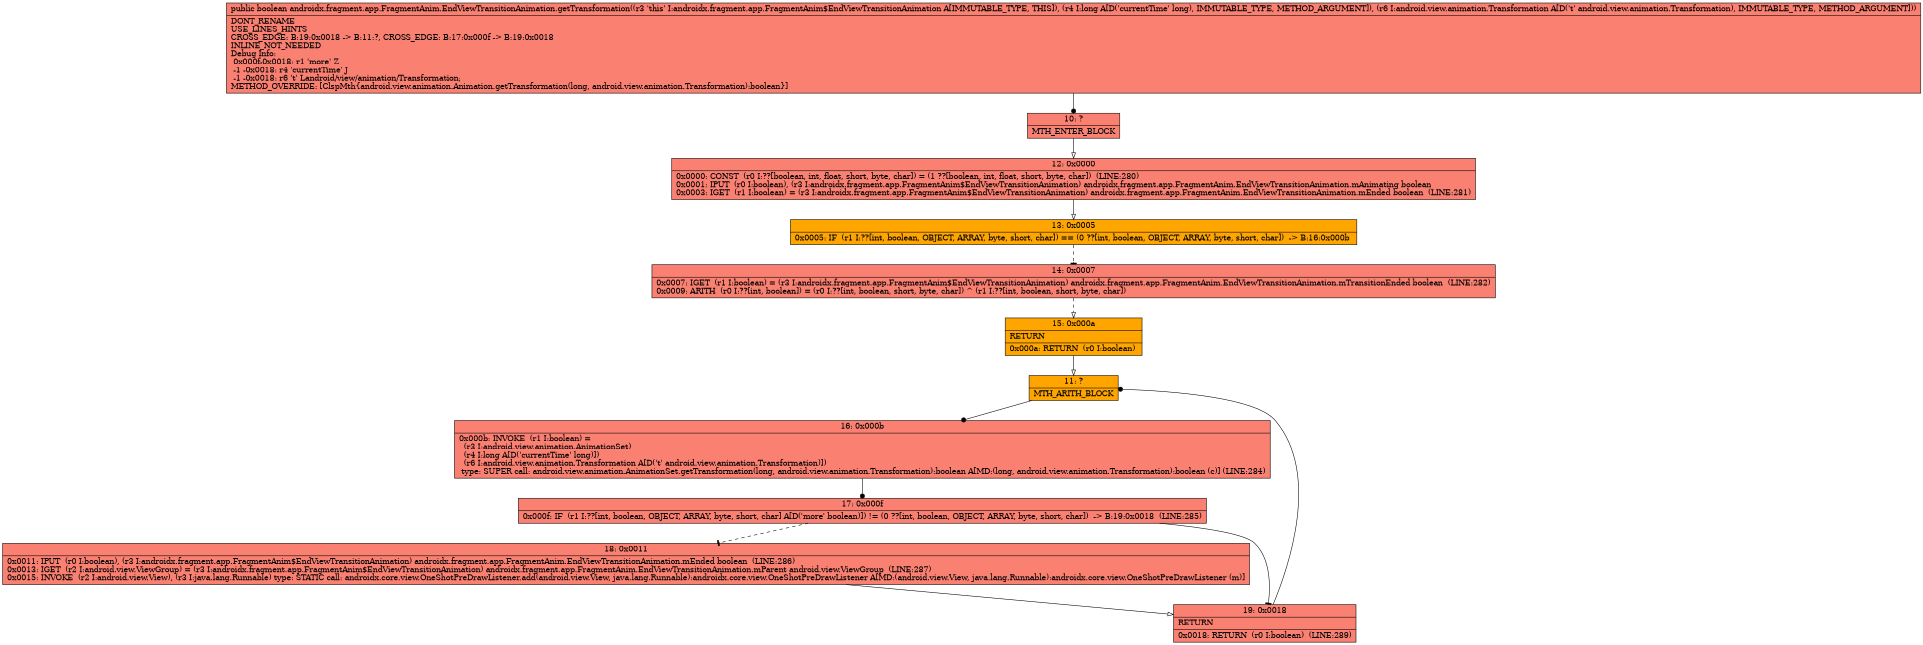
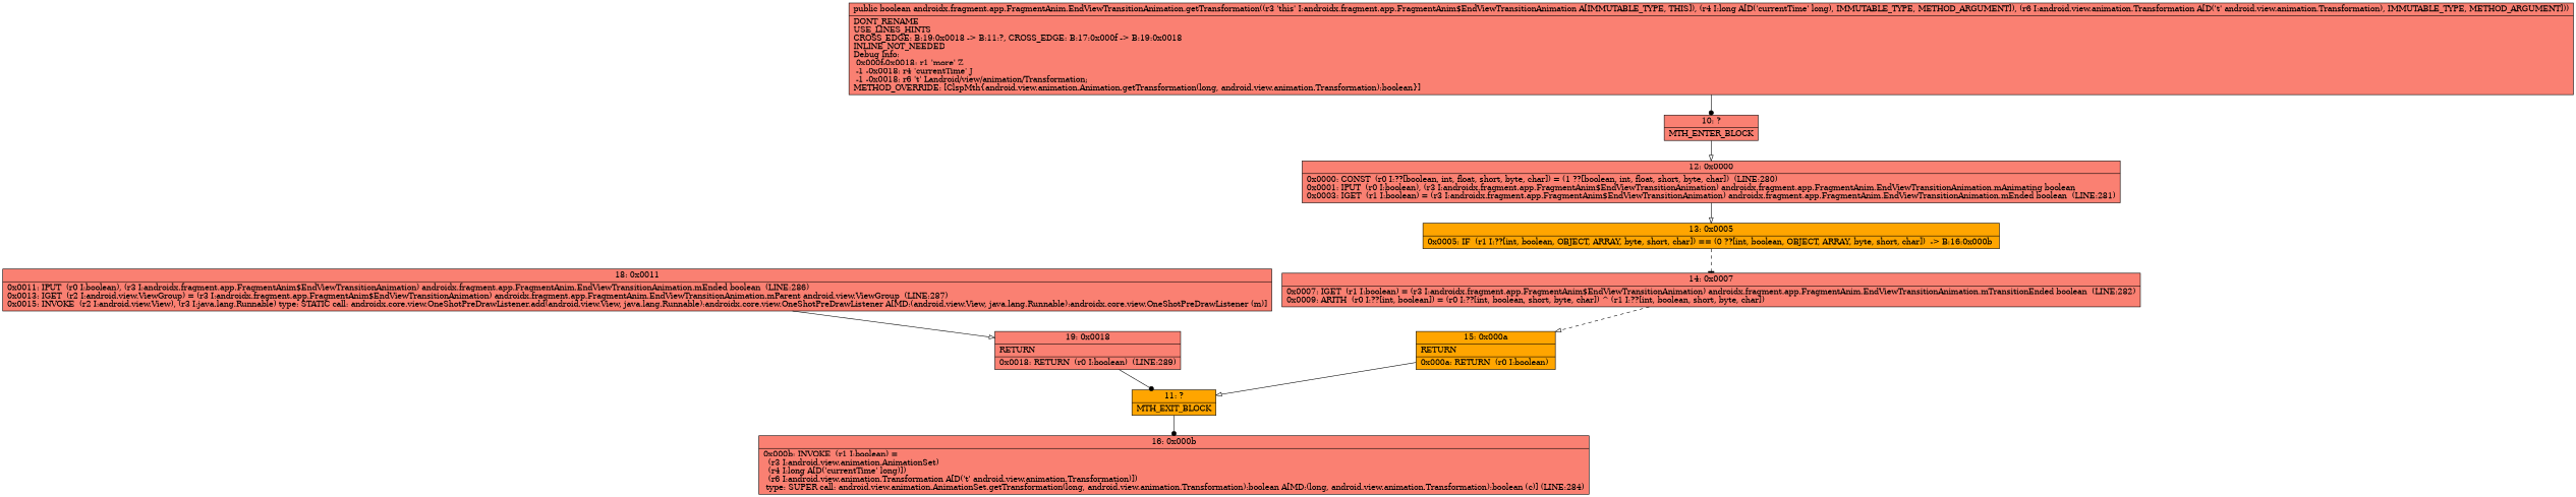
  digraph {
    node [fillcolor=salmon shape=record style=filled]
    edge [arrowhead=onormal]
    n1 [label="{10\:\ ?|MTH_ENTER_BLOCK\l}"]
    n2 [label="{12\:\ 0x0000|0x0000: CONST  (r0 I:??[boolean, int, float, short, byte, char]) = (1 ??[boolean, int, float, short, byte, char])  (LINE:280)\l0x0001: IPUT  (r0 I:boolean), (r3 I:androidx.fragment.app.FragmentAnim$EndViewTransitionAnimation) androidx.fragment.app.FragmentAnim.EndViewTransitionAnimation.mAnimating boolean \l0x0003: IGET  (r1 I:boolean) = (r3 I:androidx.fragment.app.FragmentAnim$EndViewTransitionAnimation) androidx.fragment.app.FragmentAnim.EndViewTransitionAnimation.mEnded boolean  (LINE:281)\l}"]
    n3 [fillcolor=orange label="{13\:\ 0x0005|0x0005: IF  (r1 I:??[int, boolean, OBJECT, ARRAY, byte, short, char]) == (0 ??[int, boolean, OBJECT, ARRAY, byte, short, char])  \-\> B:16:0x000b \l}"]
    n4 [label="{14\:\ 0x0007|0x0007: IGET  (r1 I:boolean) = (r3 I:androidx.fragment.app.FragmentAnim$EndViewTransitionAnimation) androidx.fragment.app.FragmentAnim.EndViewTransitionAnimation.mTransitionEnded boolean  (LINE:282)\l0x0009: ARITH  (r0 I:??[int, boolean]) = (r0 I:??[int, boolean, short, byte, char]) ^ (r1 I:??[int, boolean, short, byte, char]) \l}"]
    n5 [fillcolor=orange label="{15\:\ 0x000a|RETURN\l|0x000a: RETURN  (r0 I:boolean) \l}"]
    n6 [label="{16\:\ 0x000b|0x000b: INVOKE  (r1 I:boolean) = \l  (r3 I:android.view.animation.AnimationSet)\l  (r4 I:long A[D('currentTime' long)])\l  (r6 I:android.view.animation.Transformation A[D('t' android.view.animation.Transformation)])\l type: SUPER call: android.view.animation.AnimationSet.getTransformation(long, android.view.animation.Transformation):boolean A[MD:(long, android.view.animation.Transformation):boolean (c)] (LINE:284)\l}"]
-   n7 [label="{17\:\ 0x000f|0x000f: IF  (r1 I:??[int, boolean, OBJECT, ARRAY, byte, short, char] A[D('more' boolean)]) != (0 ??[int, boolean, OBJECT, ARRAY, byte, short, char])  \-\> B:19:0x0018  (LINE:285)\l}"]
-   n8 [fillcolor=orange label="{11\:\ ?|MTH_ARITH_BLOCK\l}"]
+   n8 [fillcolor=orange label="{11\:\ ?|MTH_EXIT_BLOCK\l}"]
    n9 [label="{18\:\ 0x0011|0x0011: IPUT  (r0 I:boolean), (r3 I:androidx.fragment.app.FragmentAnim$EndViewTransitionAnimation) androidx.fragment.app.FragmentAnim.EndViewTransitionAnimation.mEnded boolean  (LINE:286)\l0x0013: IGET  (r2 I:android.view.ViewGroup) = (r3 I:androidx.fragment.app.FragmentAnim$EndViewTransitionAnimation) androidx.fragment.app.FragmentAnim.EndViewTransitionAnimation.mParent android.view.ViewGroup  (LINE:287)\l0x0015: INVOKE  (r2 I:android.view.View), (r3 I:java.lang.Runnable) type: STATIC call: androidx.core.view.OneShotPreDrawListener.add(android.view.View, java.lang.Runnable):androidx.core.view.OneShotPreDrawListener A[MD:(android.view.View, java.lang.Runnable):androidx.core.view.OneShotPreDrawListener (m)]\l}"]
    n10 [label="{19\:\ 0x0018|RETURN\l|0x0018: RETURN  (r0 I:boolean)  (LINE:289)\l}"]
    n11 [label="{public boolean androidx.fragment.app.FragmentAnim.EndViewTransitionAnimation.getTransformation((r3 'this' I:androidx.fragment.app.FragmentAnim$EndViewTransitionAnimation A[IMMUTABLE_TYPE, THIS]), (r4 I:long A[D('currentTime' long), IMMUTABLE_TYPE, METHOD_ARGUMENT]), (r6 I:android.view.animation.Transformation A[D('t' android.view.animation.Transformation), IMMUTABLE_TYPE, METHOD_ARGUMENT]))  | DONT_RENAME\lUSE_LINES_HINTS\lCROSS_EDGE: B:19:0x0018 \-\> B:11:?, CROSS_EDGE: B:17:0x000f \-\> B:19:0x0018\lINLINE_NOT_NEEDED\lDebug Info:\l  0x000f\-0x0018: r1 'more' Z\l  \-1 \-0x0018: r4 'currentTime' J\l  \-1 \-0x0018: r6 't' Landroid\/view\/animation\/Transformation;\lMETHOD_OVERRIDE: [ClspMth\{android.view.animation.Animation.getTransformation(long, android.view.animation.Transformation):boolean\}]\l}"]
    n1 -> n2
    n2 -> n3
    n3 -> n4 [arrowhead=tee style=dashed]
    n4 -> n5 [style=dashed]
    n5 -> n8
-   n6 -> n7 [arrowhead=dot]
-   n7 -> n9 [arrowhead=tee style=dashed]
-   n7 -> n10 [arrowhead=tee]
    n8 -> n6 [arrowhead=dot]
    n9 -> n10
    n10 -> n8 [arrowhead=dot]
    n11 -> n1 [arrowhead=dot]
  }
